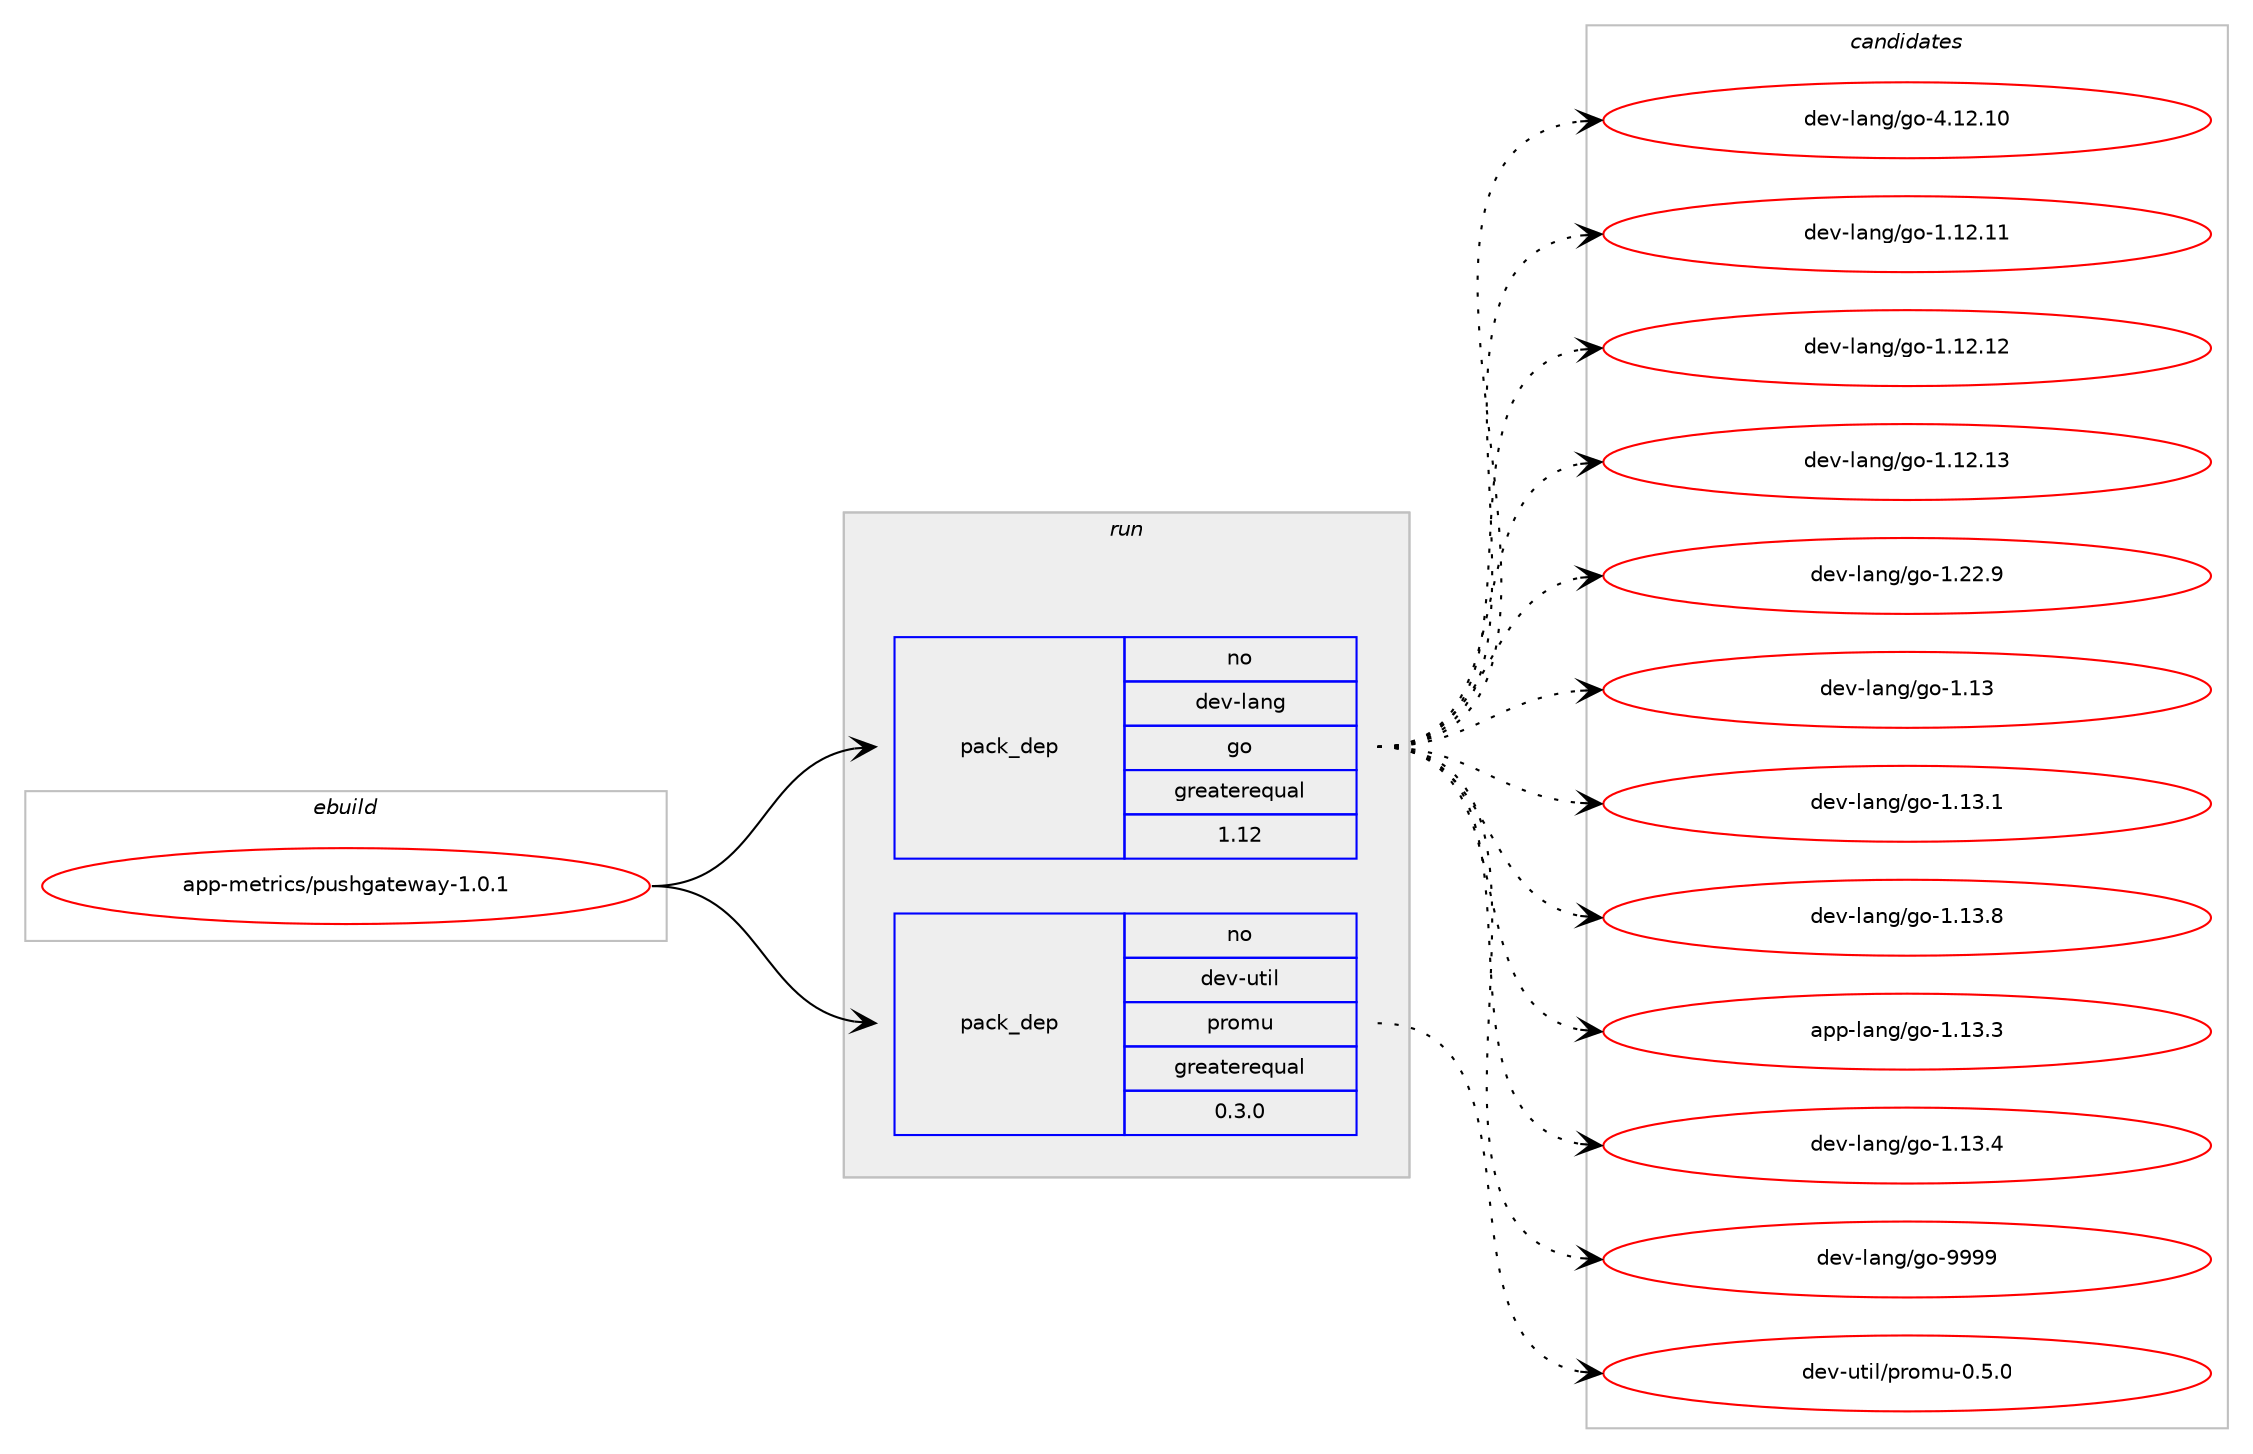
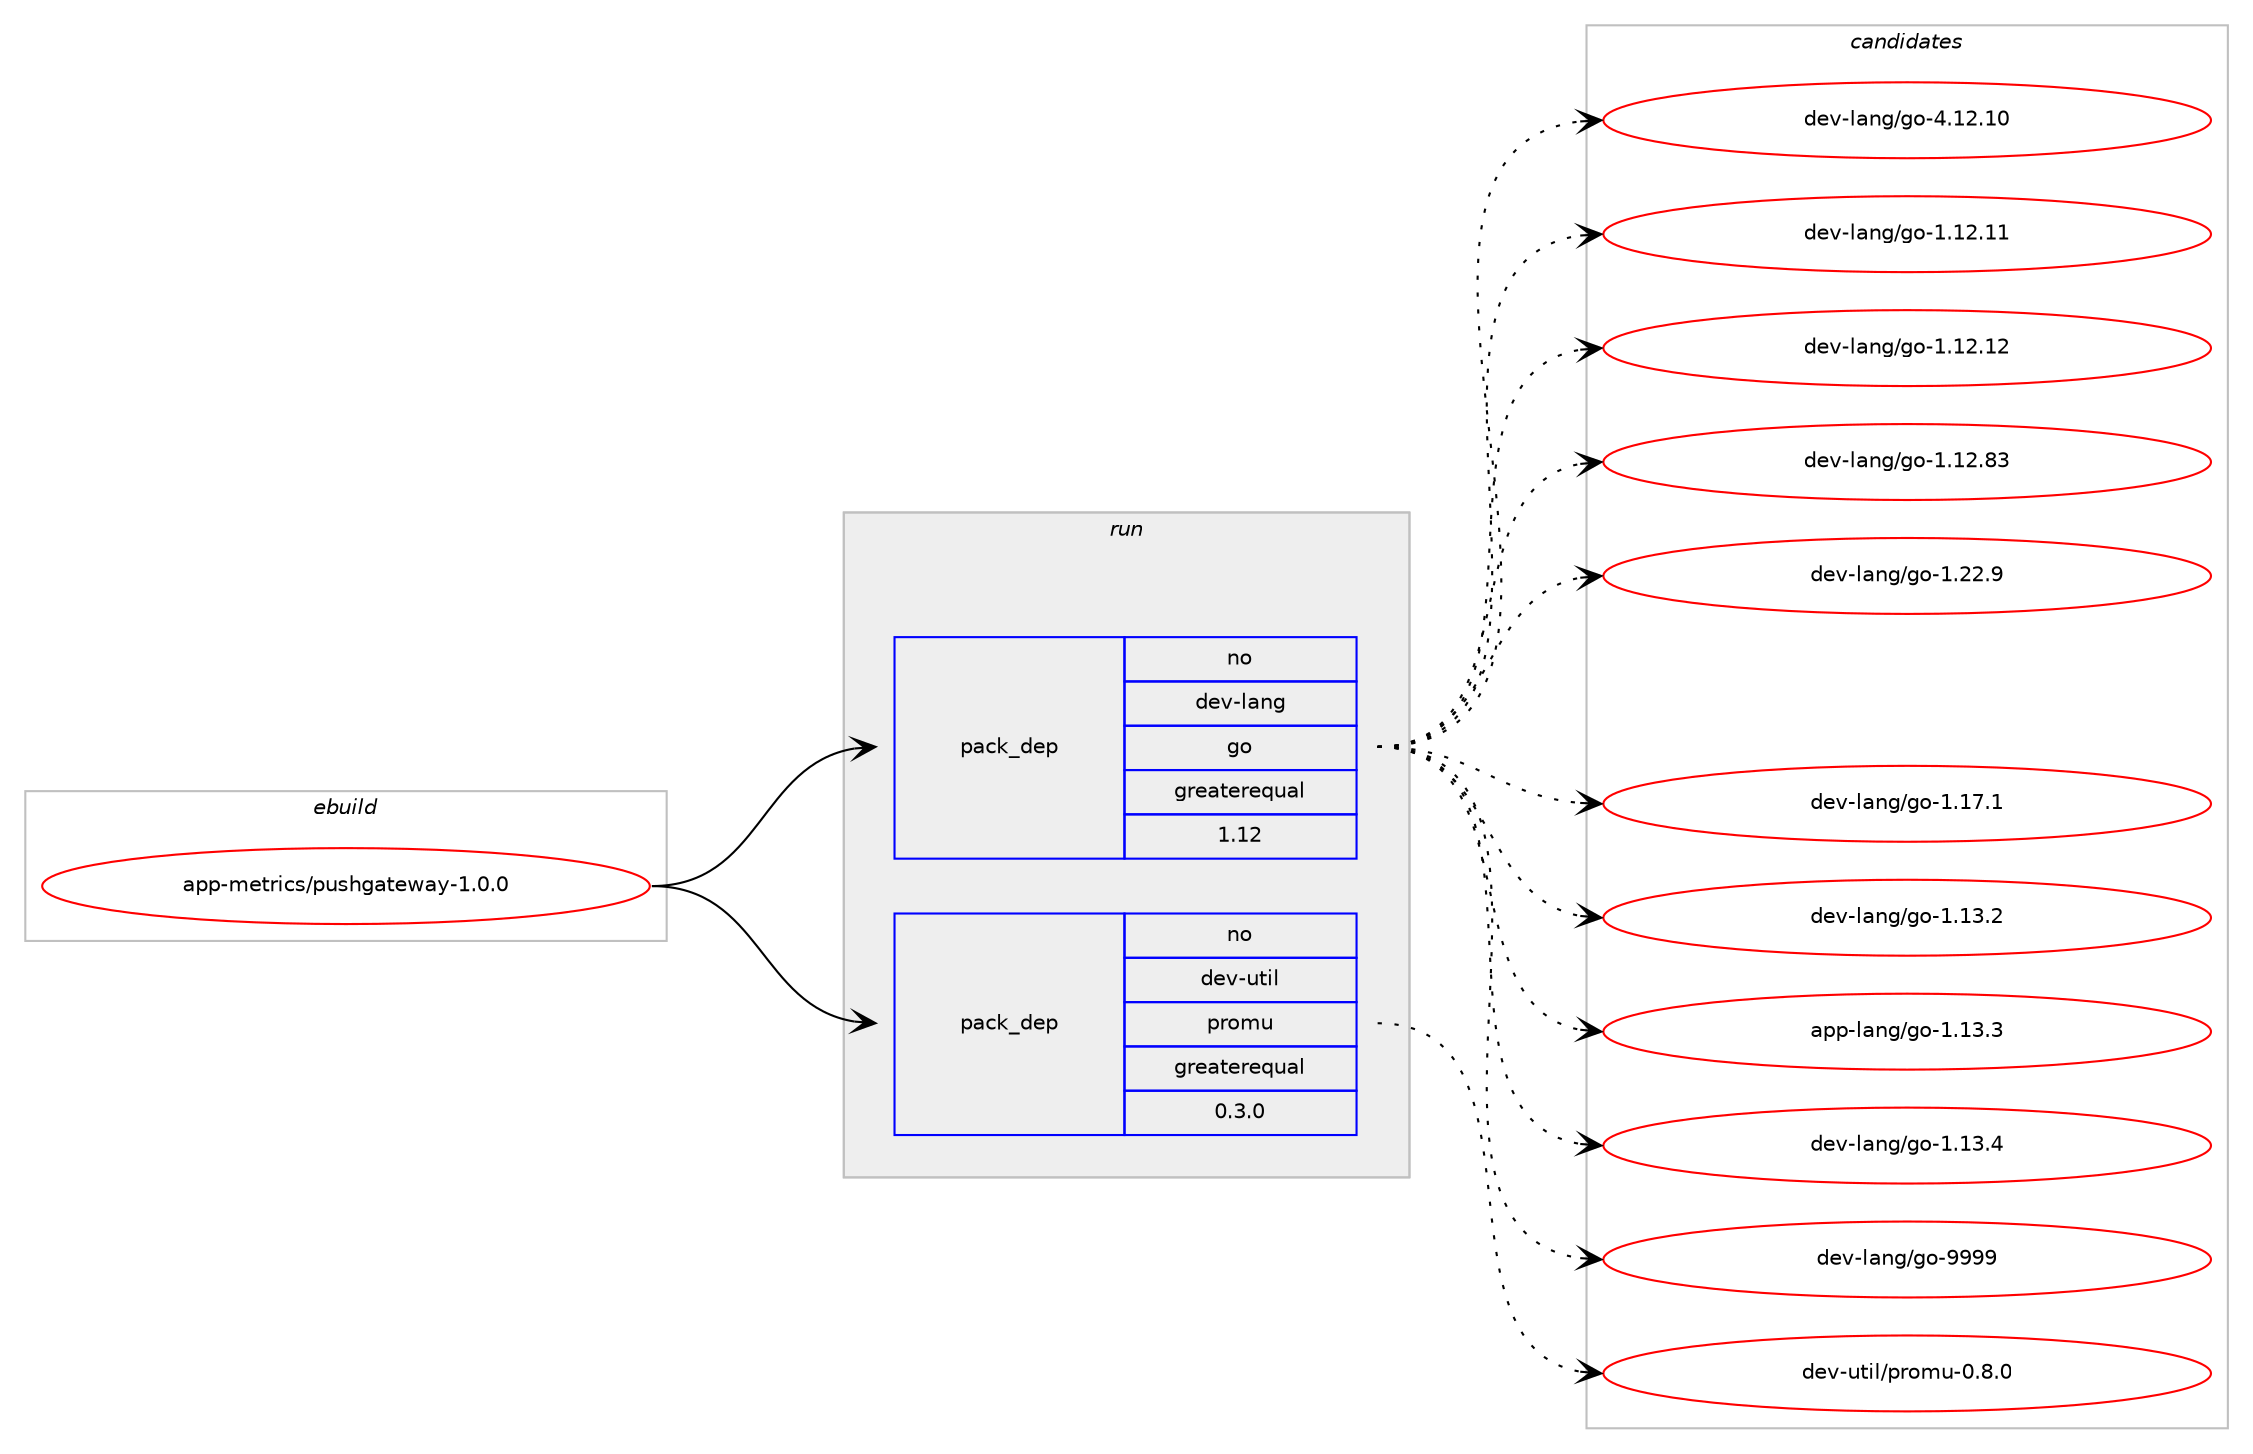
  digraph {
    compound=true
    concentrate=true
    fontname="DejaVu Sans"
    fontsize=10
    newrank=true
    rankdir=LR
    ranksep=1.5
    node [color=red fontname="DejaVu Sans" fontsize=10]
    edge [arrowhead=vee fontname="DejaVu Sans" headport=w style=dotted tailport=e weight=100]
-   n1 [label="app-metrics/pushgateway-1.0.1" width=4]
+   n1 [label="app-metrics/pushgateway-1.0.0" width=4]
    n2 [color=blue label=<<TABLE BORDER="0" CELLBORDER="1" CELLSPACING="0" CELLPADDING="4" WIDTH="220"><TR><TD ROWSPAN="6" CELLPADDING="30">pack_dep</TD></TR><TR><TD WIDTH="110">no</TD></TR><TR><TD>dev-lang</TD></TR><TR><TD>go</TD></TR><TR><TD>greaterequal</TD></TR><TR><TD>1.12</TD></TR></TABLE>> shape=none]
    n3 [color=blue label=<<TABLE BORDER="0" CELLBORDER="1" CELLSPACING="0" CELLPADDING="4" WIDTH="220"><TR><TD ROWSPAN="6" CELLPADDING="30">pack_dep</TD></TR><TR><TD WIDTH="110">no</TD></TR><TR><TD>dev-util</TD></TR><TR><TD>promu</TD></TR><TR><TD>greaterequal</TD></TR><TR><TD>0.3.0</TD></TR></TABLE>> shape=none]
    n4 [label="dev-lang/go-4.12.10" width=4]
    n5 [label="dev-lang/go-1.12.11" width=4]
    n6 [label="dev-lang/go-1.12.12" width=4]
-   n7 [label="dev-lang/go-1.12.13" width=4]
+   n7 [label="dev-lang/go-1.12.83" width=4]
    n8 [label="dev-lang/go-1.22.9" width=4]
-   n9 [label="dev-lang/go-1.13" width=4]
-   n10 [label="dev-lang/go-1.13.1" width=4]
-   n11 [label="dev-lang/go-1.13.8" width=4]
+   n10 [label="dev-lang/go-1.17.1" width=4]
+   n11 [label="dev-lang/go-1.13.2" width=4]
    n12 [label="app-lang/go-1.13.3" width=4]
    n13 [label="dev-lang/go-1.13.4" width=4]
    n14 [label="dev-lang/go-9999" width=4]
-   n15 [label="dev-util/promu-0.5.0" width=4]
+   n15 [label="dev-util/promu-0.8.0" width=4]
    subgraph cluster_1 {
      color=gray
      label=<<i>ebuild</i>>
      rank=same
      n1
    }
    subgraph cluster_2 {
      color=gray
      label=<<i>dependencies</i>>
      subgraph cluster_3 {
        color=gray
        fillcolor="#eeeeee"
        label=<<i>compile</i>>
        style=filled
        subgraph sub_4 {
          color=gray
          fillcolor="#eeeeee"
          label=<<i>compile</i>>
          style=filled
          n2
        }
        subgraph sub_5 {
          color=gray
          fillcolor="#eeeeee"
          label=<<i>compile</i>>
          style=filled
          n3
        }
      }
      subgraph cluster_6 {
        color=gray
        fillcolor="#eeeeee"
        label=<<i>compile and run</i>>
        style=filled
      }
      subgraph cluster_7 {
        color=gray
        fillcolor="#eeeeee"
        label=<<i>run</i>>
        style=filled
      }
    }
    subgraph cluster_8 {
      color=gray
      label=<<i>candidates</i>>
      rank=same
      subgraph sub_9 {
        color=black
        label=<<i>candidates</i>>
        nodesep=1
        rank=same
        n4
        n5
        n6
        n7
        n8
-       n9
        n10
        n11
        n12
        n13
        n14
      }
      subgraph sub_10 {
        color=black
        label=<<i>candidates</i>>
        nodesep=1
        rank=same
        n15
      }
    }
    n1 -> n2 [style=solid weight=20]
    n1 -> n3 [style=solid weight=20]
    n2 -> n4
    n2 -> n5
    n2 -> n6
    n2 -> n7
    n2 -> n8
-   n2 -> n9
    n2 -> n10
    n2 -> n11
    n2 -> n12
    n2 -> n13
    n2 -> n14
    n3 -> n15
  }
